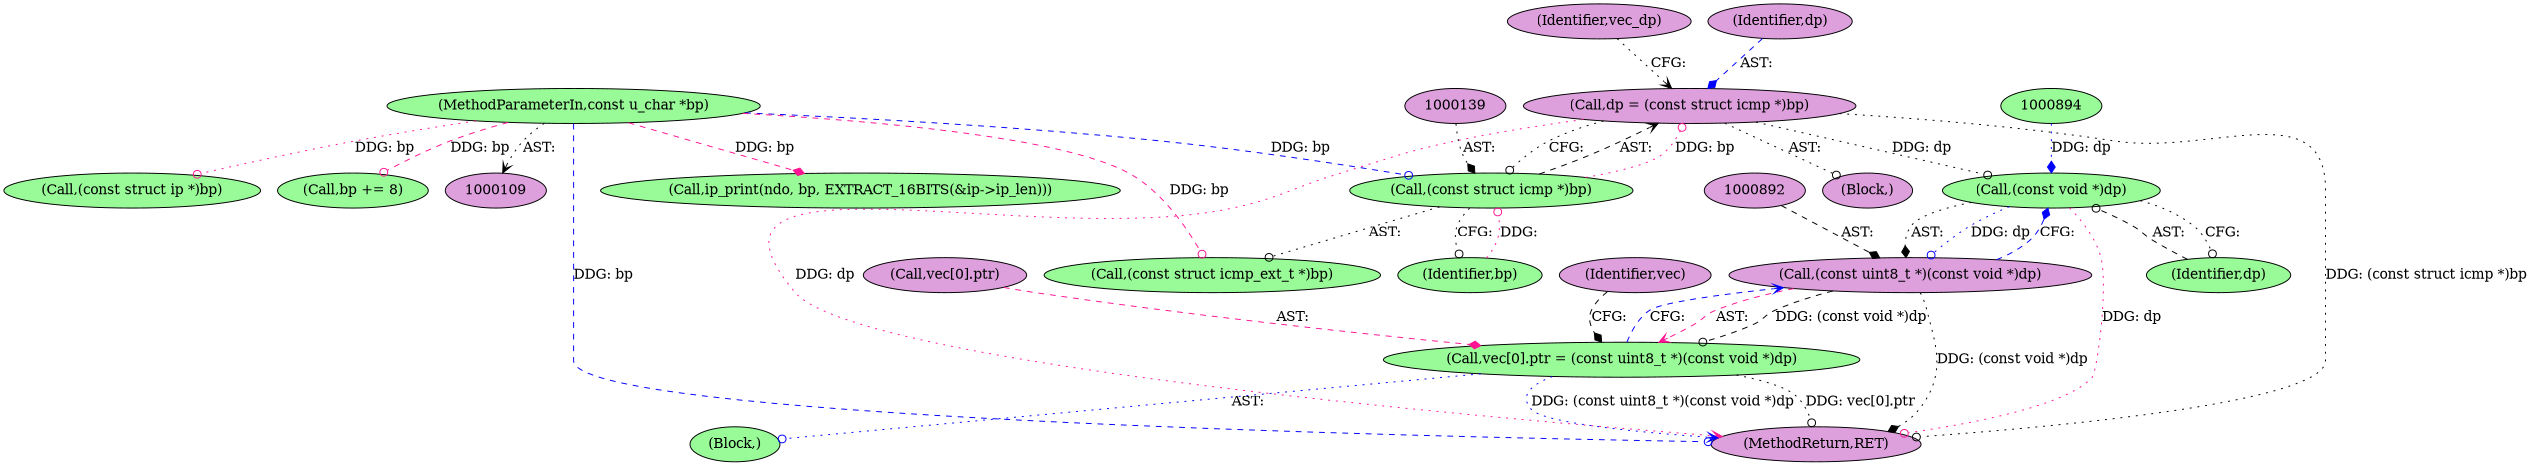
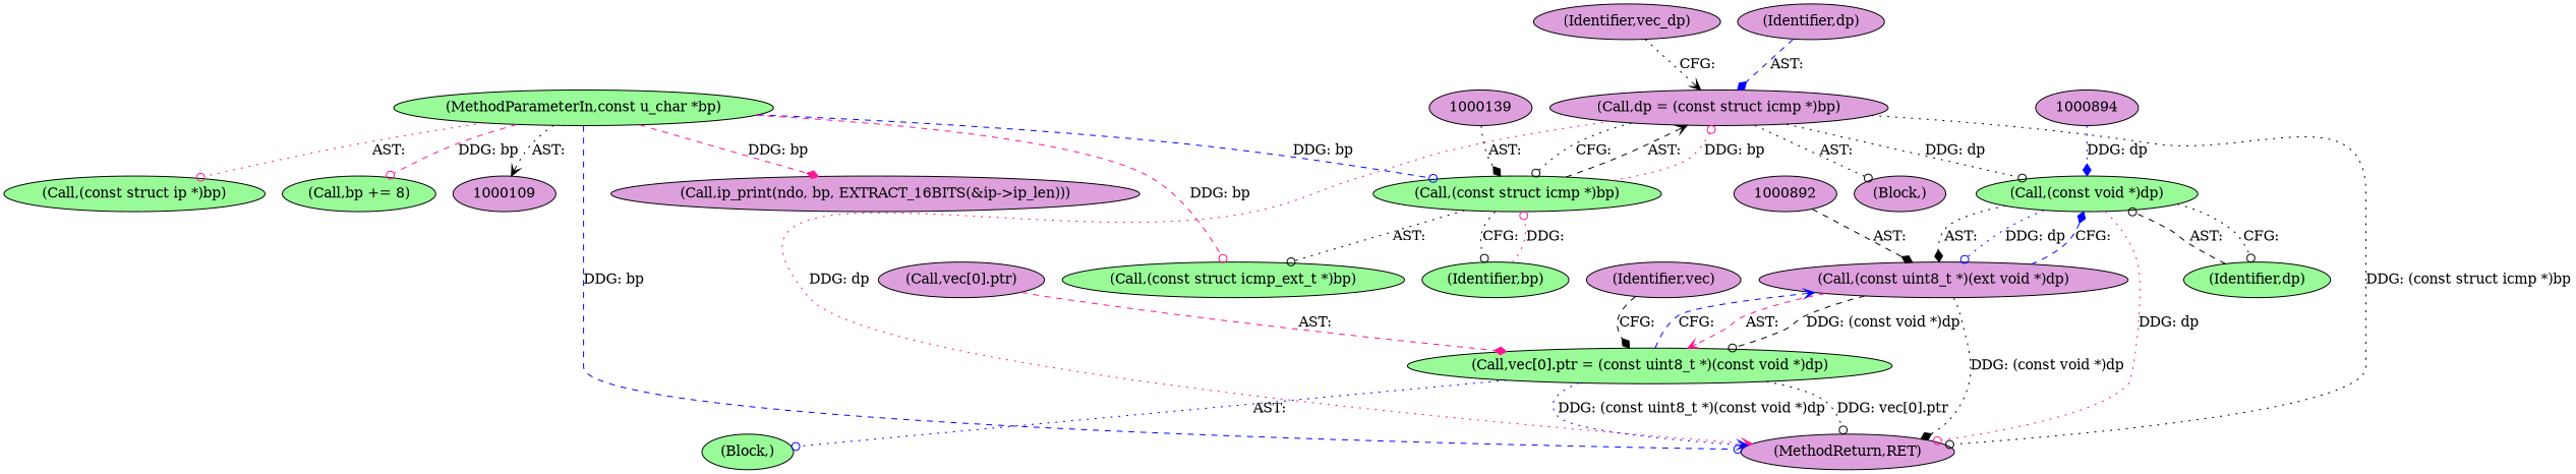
  digraph {
    node [fillcolor=plum style=filled]
    edge [arrowhead=odot color=black style=dotted]
    n1 [label="(Call,dp = (const struct icmp *)bp)"]
    n2 [fillcolor=palegreen label="(Call,(const struct icmp *)bp)"]
    n3 [fillcolor=palegreen label="(Call,(const void *)dp)"]
    n4 [label="(Block,)"]
    n5 [label="(MethodReturn,RET)"]
    n6 [fillcolor=palegreen label="(Identifier,bp)"]
    n7 [fillcolor=palegreen label="(Call,(const struct icmp_ext_t *)bp)"]
-   n8 [label="(Call,(const uint8_t *)(const void *)dp)"]
+   n8 [label="(Call,(const uint8_t *)(ext void *)dp)"]
    n9 [fillcolor=palegreen label="(Identifier,dp)"]
    n10 [fillcolor=palegreen label="(MethodParameterIn,const u_char *bp)"]
-   n11 [fillcolor=palegreen label="(Call,ip_print(ndo, bp, EXTRACT_16BITS(&ip->ip_len)))"]
+   n11 [label="(Call,ip_print(ndo, bp, EXTRACT_16BITS(&ip->ip_len)))"]
    n12 [fillcolor=palegreen label="(Call,(const struct ip *)bp)"]
    n13 [fillcolor=palegreen label="(Call,bp += 8)"]
    1000109
    n15 [fillcolor=palegreen label="(Call,vec[0].ptr = (const uint8_t *)(const void *)dp)"]
    n16 [fillcolor=palegreen label="(Block,)"]
    n17 [label="(Identifier,vec_dp)"]
    n18 [label="(Identifier,dp)"]
    n19 [label="(Call,vec[0].ptr)"]
    n20 [label="(Identifier,vec)"]
    1000139
-   1000894 [fillcolor=palegreen]
+   1000894
    1000892
    n1 -> n2 [label="CFG: "]
    n1 -> n3 [label="DDG: dp"]
    n1 -> n4 [label="AST: "]
    n1 -> n5 [label="DDG: (const struct icmp *)bp"]
    n1 -> n5 [arrowhead=vee color=deeppink label="DDG: dp"]
    n2 -> n1 [arrowhead=vee label="AST: " style=dashed]
    n2 -> n1 [color=deeppink label="DDG: bp"]
    n2 -> n6 [label="CFG: "]
    n2 -> n7 [label="AST: "]
    n3 -> n5 [color=deeppink label="DDG: dp"]
    n3 -> n8 [arrowhead=diamond label="AST: "]
    n3 -> n8 [color=blue label="DDG: dp"]
    n3 -> n9 [label="CFG: "]
    n6 -> n2 [color=deeppink label="DDG: "]
    n8 -> n3 [arrowhead=diamond color=blue label="CFG: " style=dashed]
    n8 -> n5 [arrowhead=diamond label="DDG: (const void *)dp"]
    n8 -> n15 [arrowhead=vee color=deeppink label="AST: " style=dashed]
    n8 -> n15 [label="DDG: (const void *)dp" style=dashed]
    n9 -> n3 [label="AST: " style=dashed]
    n10 -> n2 [color=blue label="DDG: bp" style=dashed]
    n10 -> n5 [color=blue label="DDG: bp" style=dashed]
    n10 -> n7 [color=deeppink label="DDG: bp" style=dashed]
    n10 -> n11 [arrowhead=diamond color=deeppink label="DDG: bp" style=dashed]
-   n10 -> n12 [color=deeppink label="DDG: bp"]
+   n10 -> n12 [color=deeppink label="AST: "]
    n10 -> n13 [color=deeppink label="DDG: bp" style=dashed]
    n10 -> 1000109 [arrowhead=vee label="AST: "]
    n15 -> n5 [arrowhead=vee color=blue label="DDG: (const uint8_t *)(const void *)dp"]
    n15 -> n5 [label="DDG: vec[0].ptr"]
    n15 -> n8 [arrowhead=vee color=blue label="CFG: " style=dashed]
    n15 -> n16 [color=blue label="AST: "]
    n17 -> n1 [arrowhead=vee label="CFG: "]
    n18 -> n1 [arrowhead=diamond color=blue label="AST: " style=dashed]
    n19 -> n15 [arrowhead=diamond color=deeppink label="AST: " style=dashed]
    n20 -> n15 [arrowhead=diamond label="CFG: " style=dashed]
    1000139 -> n2 [arrowhead=diamond label="AST: "]
    1000894 -> n3 [arrowhead=diamond color=blue label="DDG: dp"]
    1000892 -> n8 [arrowhead=diamond label="AST: " style=dashed]
  }
